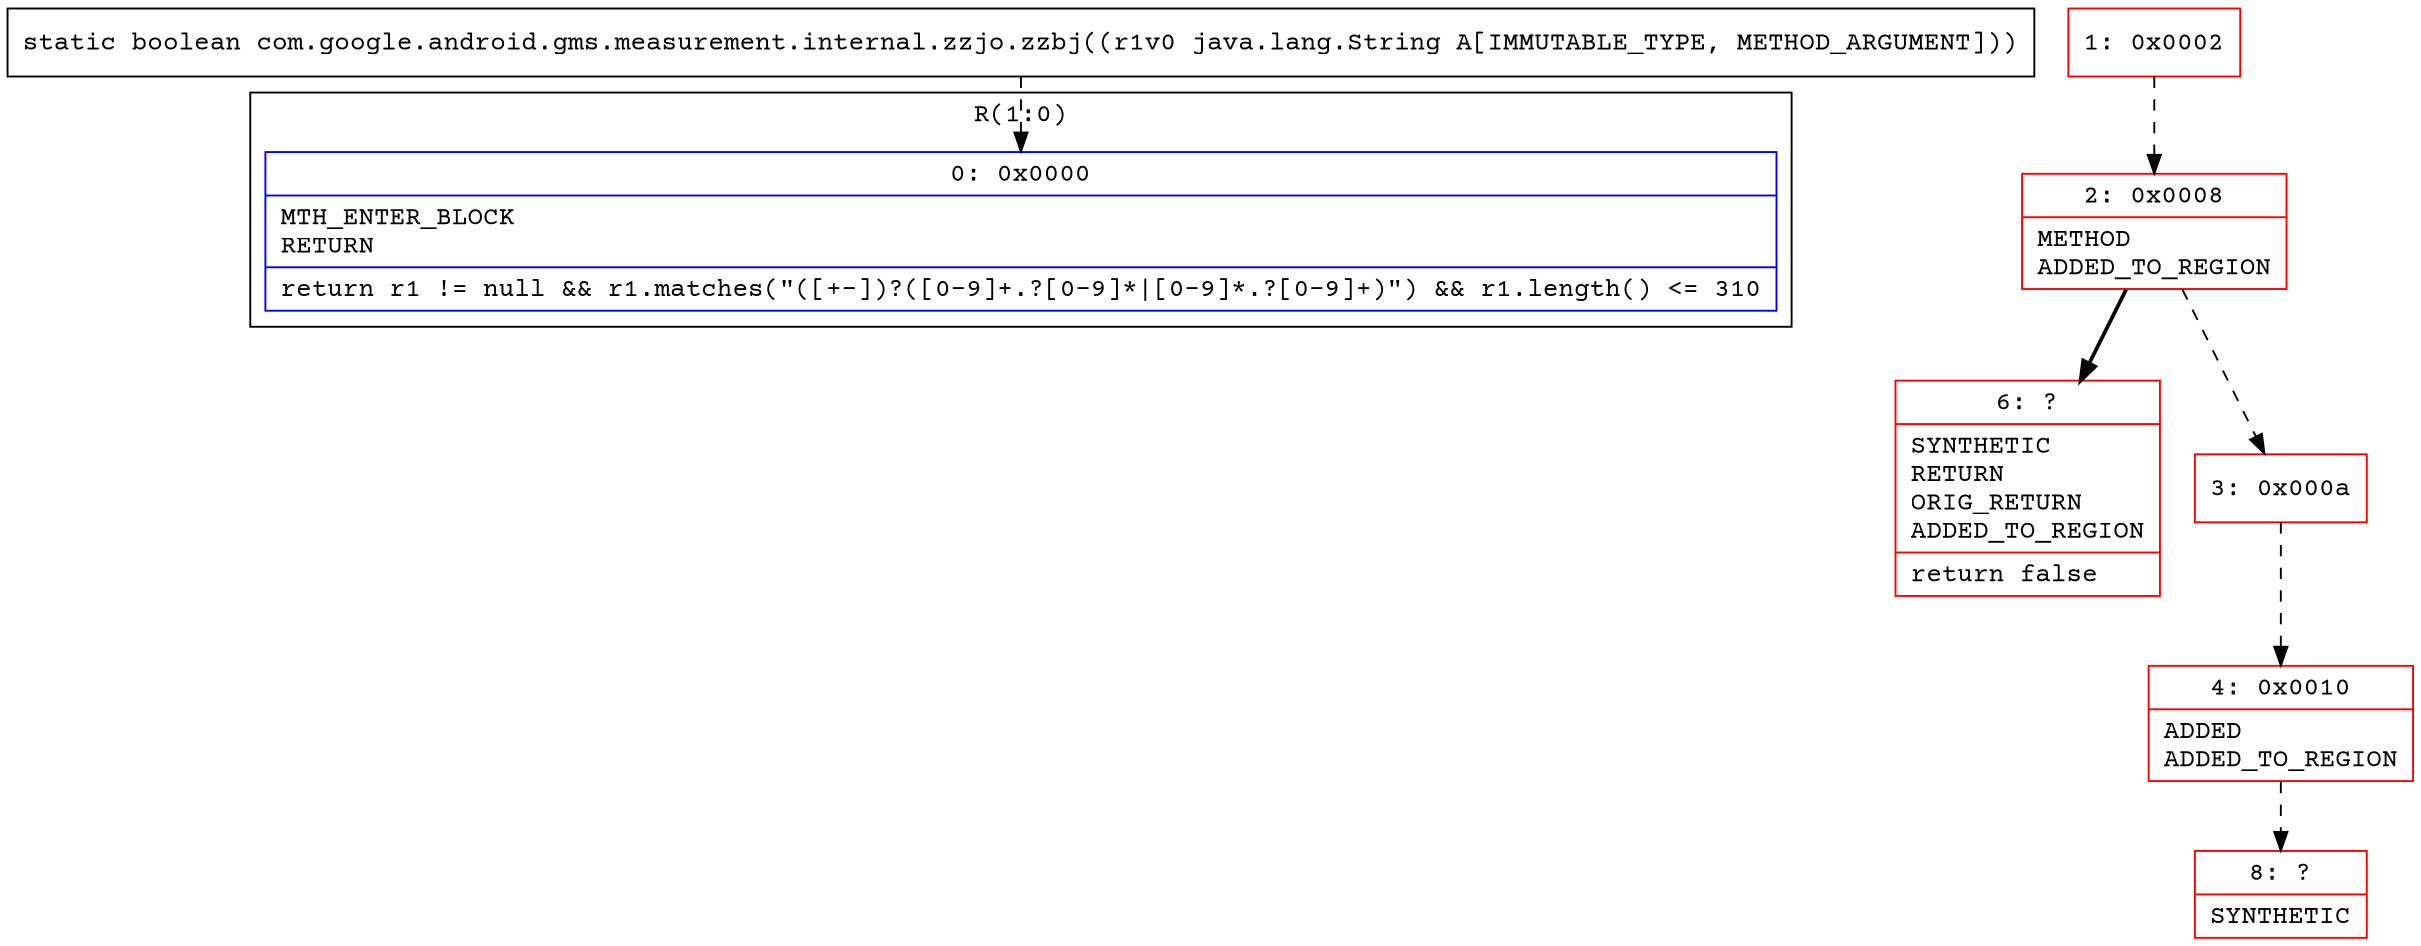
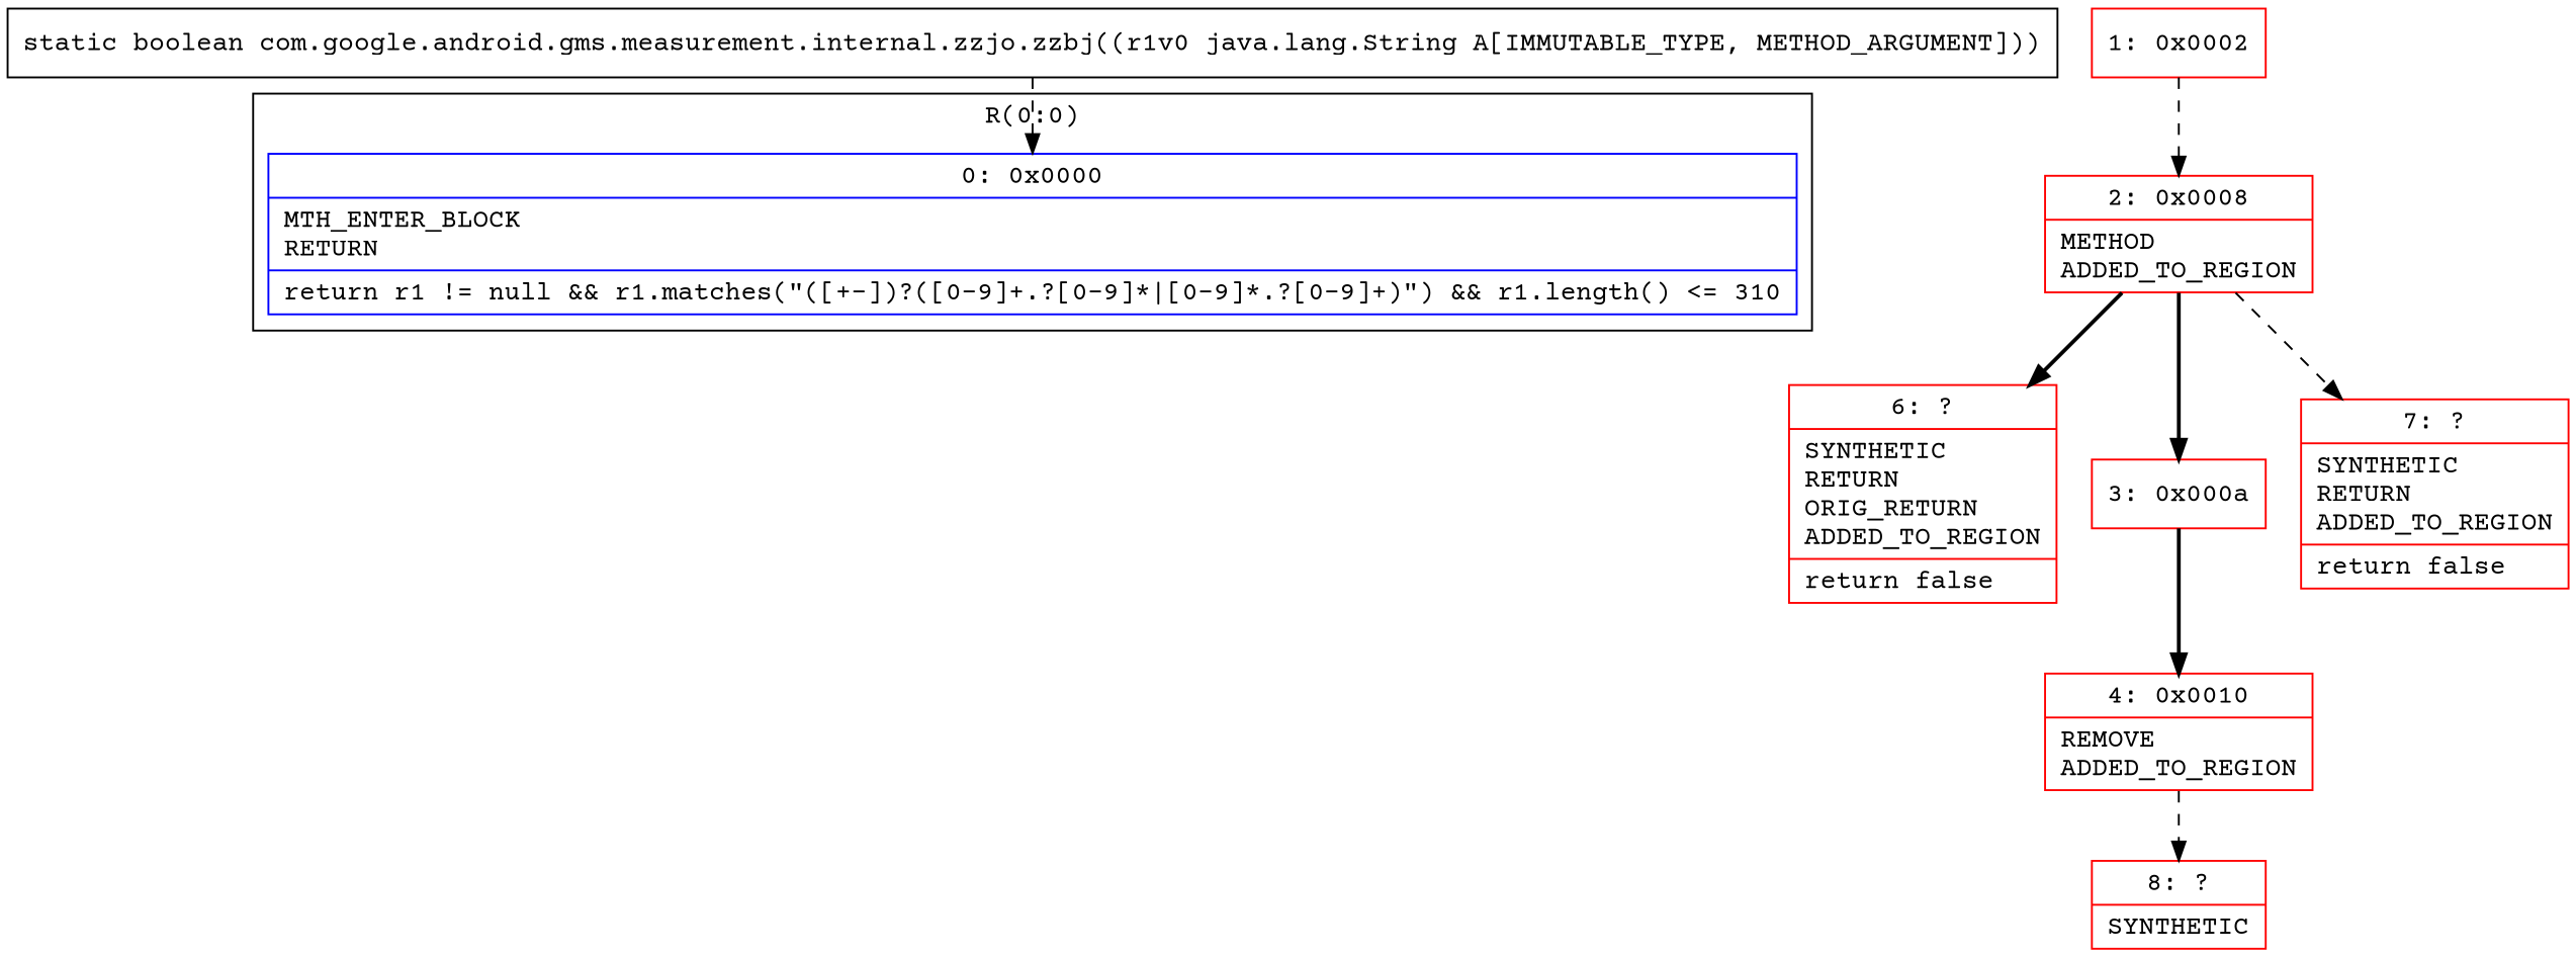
  digraph {
    fontname="Courier Prime"
    node [color=red fontname="Courier Prime" shape=record]
    edge [fontname="Courier Prime" style=dashed]
    n1 [color=blue label="{0\:\ 0x0000|MTH_ENTER_BLOCK\lRETURN\l|return r1 != null && r1.matches(\"([+\-])?([0\-9]+.?[0\-9]*\|[0\-9]*.?[0\-9]+)\") && r1.length() \<= 310\l}"]
    n2 [label="{1\:\ 0x0002}"]
    n3 [label="{2\:\ 0x0008|METHOD\lADDED_TO_REGION\l}"]
    n4 [label="{6\:\ ?|SYNTHETIC\lRETURN\lORIG_RETURN\lADDED_TO_REGION\l|return false\l}"]
    n5 [label="{3\:\ 0x000a}"]
-   n7 [label="{4\:\ 0x0010|ADDED\lADDED_TO_REGION\l}"]
+   n6 [label="{7\:\ ?|SYNTHETIC\lRETURN\lADDED_TO_REGION\l|return false\l}"]
+   n7 [label="{4\:\ 0x0010|REMOVE\lADDED_TO_REGION\l}"]
    n8 [label="{8\:\ ?|SYNTHETIC\l}"]
    n9 [label="{static boolean com.google.android.gms.measurement.internal.zzjo.zzbj((r1v0 java.lang.String A[IMMUTABLE_TYPE, METHOD_ARGUMENT])) }" color=""]
    subgraph cluster_1 {
-     label="R(1:0)"
+     label="R(0:0)"
      n1
    }
    n2 -> n3
    n3 -> n4 [style=bold]
-   n3 -> n5
-   n5 -> n7
+   n3 -> n5 [style=bold]
+   n3 -> n6
+   n5 -> n7 [style=bold]
    n7 -> n8
    n9 -> n1
  }
